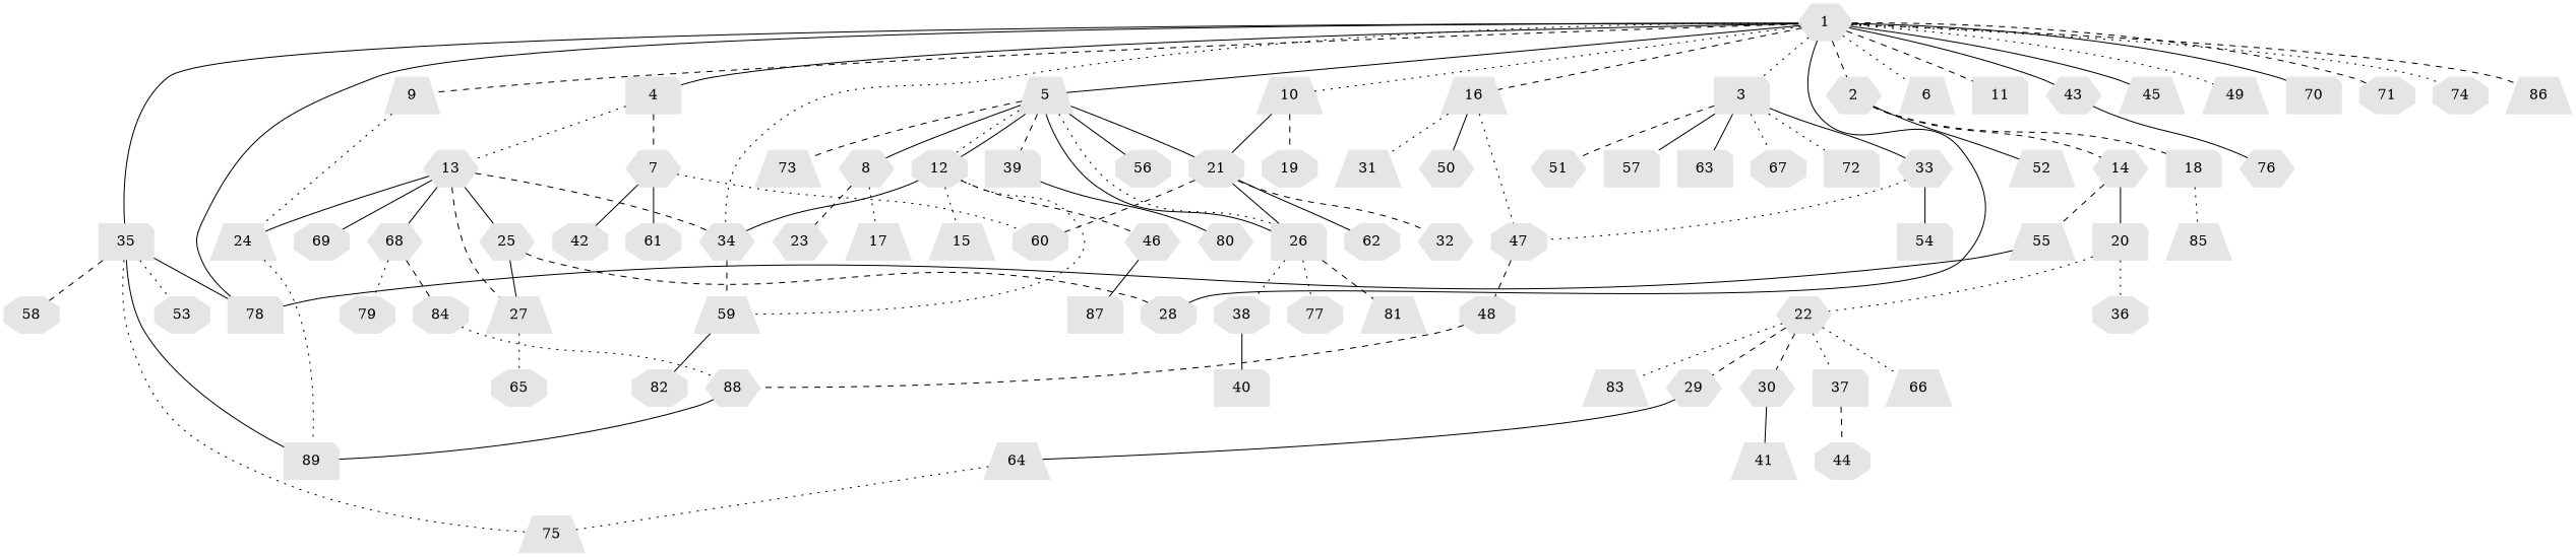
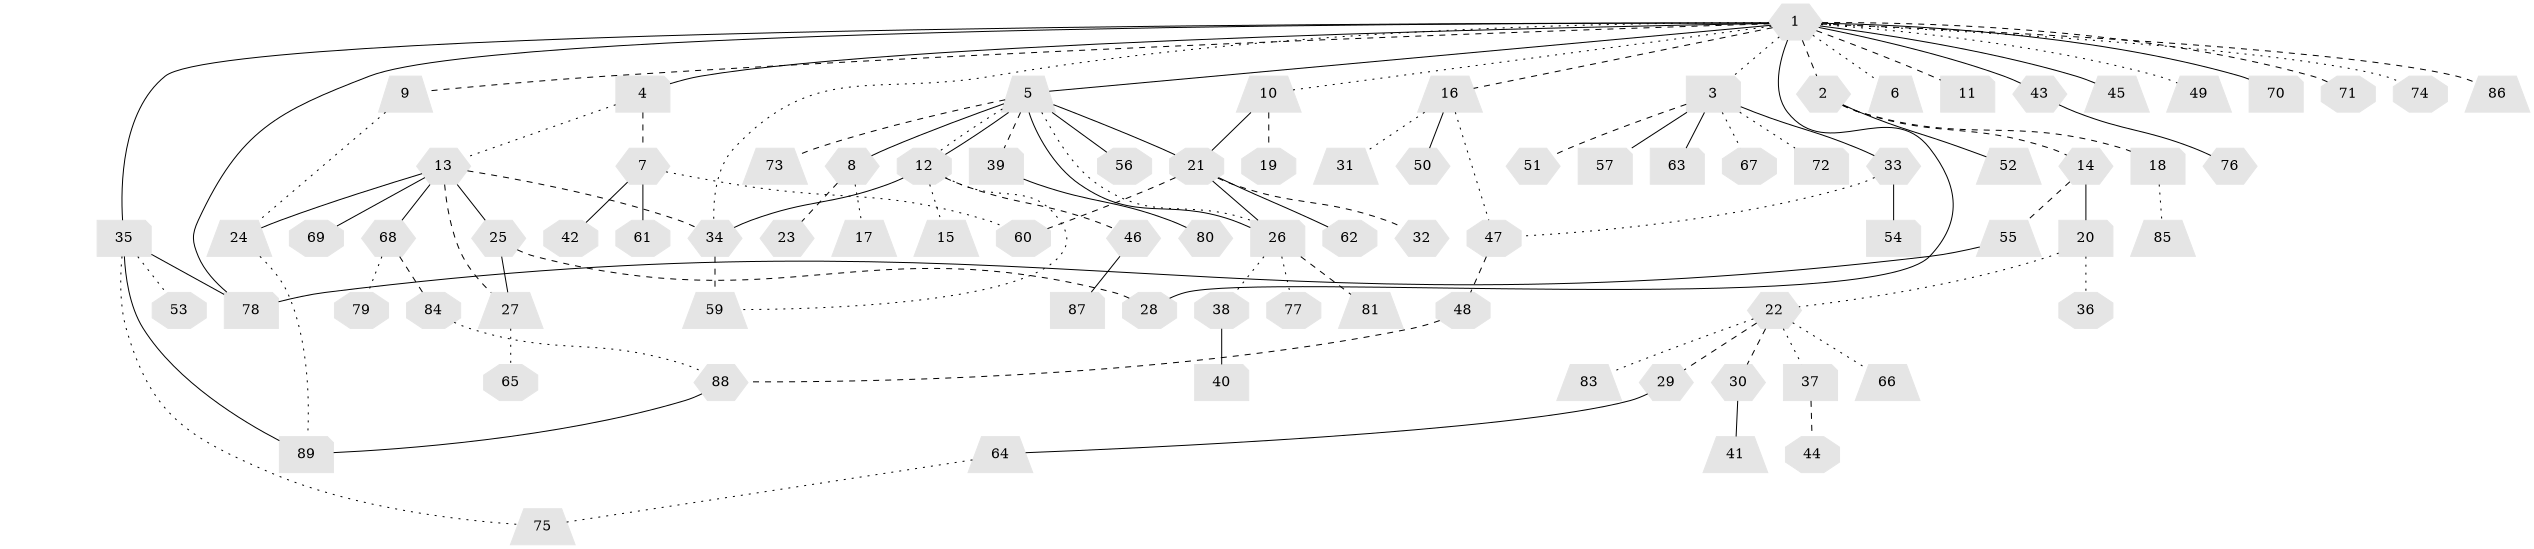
  graph {
    node [color=gray90 shape=octagon style=filled]
    edge [style=solid]
    1 [shape=hexagon]
    2 [shape=hexagon]
    3 [shape=note]
    4 [shape=note]
    5 [shape=trapezium]
    6 [shape=trapezium]
    9 [shape=trapezium]
    10 [shape=trapezium]
    11 [shape=note]
    16 [shape=trapezium]
    28
    34 [shape=hexagon]
    35 [shape=note]
    43 [shape=hexagon]
    45 [shape=trapezium]
    49 [shape=trapezium]
    70 [shape=note]
    71
    74
    78 [shape=note]
    86 [shape=trapezium]
    14 [shape=hexagon]
    18 [shape=note]
    52 [shape=trapezium]
    33 [shape=hexagon]
    51 [shape=hexagon]
    57 [shape=note]
    63 [shape=note]
    67
    72 [shape=note]
    13 [shape=hexagon]
    7 [shape=hexagon]
    8 [shape=hexagon]
    12
    21
    26 [shape=note]
    39 [shape=note]
    56
    73 [shape=trapezium]
    24 [shape=trapezium]
    19
    25 [shape=hexagon]
    27 [shape=trapezium]
    68 [shape=hexagon]
    69
    31 [shape=trapezium]
    47
    50 [shape=hexagon]
    59 [shape=trapezium]
    89 [shape=note]
    53
-   58
    75 [shape=trapezium]
    76 [shape=hexagon]
    20 [shape=note]
    55 [shape=trapezium]
    85 [shape=trapezium]
    54 [shape=note]
    42
    60
    61
    17 [shape=trapezium]
    23 [shape=hexagon]
    15 [shape=trapezium]
    46 [shape=hexagon]
    32 [shape=hexagon]
    62
    38
    77
    81 [shape=trapezium]
    80 [shape=hexagon]
    87 [shape=note]
-   82
    65
    79
    84
    22 [shape=hexagon]
    36
    48
    29 [shape=hexagon]
    30 [shape=hexagon]
    37 [shape=note]
    66 [shape=trapezium]
    83 [shape=trapezium]
    64 [shape=trapezium]
    41 [shape=trapezium]
    44
    40 [shape=note]
    88 [shape=hexagon]
    1 -- 2 [style=dashed]
    1 -- 3 [style=dotted]
    1 -- 4
    1 -- 5
    1 -- 6 [style=dotted]
    1 -- 9 [style=dashed]
    1 -- 10 [style=dotted]
    1 -- 11 [style=dashed]
    1 -- 16 [style=dashed]
    1 -- 28
    1 -- 34 [style=dotted]
    1 -- 35
    1 -- 43
    1 -- 45
    1 -- 49 [style=dotted]
    1 -- 70
    1 -- 71 [style=dashed]
    1 -- 74 [style=dotted]
    1 -- 78
    1 -- 86 [style=dashed]
    2 -- 14 [style=dashed]
    2 -- 18 [style=dashed]
    2 -- 52
    3 -- 33
    3 -- 51 [style=dashed]
    3 -- 57
    3 -- 63
    3 -- 67 [style=dotted]
    3 -- 72 [style=dotted]
    4 -- 13 [style=dotted]
    4 -- 7 [style=dashed]
    5 -- 8
    5 -- 12 [style=dotted]
    5 -- 12
    5 -- 21
    5 -- 26
    5 -- 26 [style=dotted]
    5 -- 39 [style=dashed]
    5 -- 56
    5 -- 73 [style=dashed]
    9 -- 24 [style=dotted]
    10 -- 21
    10 -- 19 [style=dashed]
    16 -- 31 [style=dotted]
    16 -- 47 [style=dotted]
    16 -- 50
    34 -- 59 [style=dashed]
    35 -- 78
    35 -- 89
    35 -- 53 [style=dotted]
-   35 -- 58 [style=dashed]
    35 -- 75 [style=dotted]
    43 -- 76
    14 -- 20
    14 -- 55 [style=dashed]
    18 -- 85 [style=dotted]
    33 -- 47 [style=dotted]
    33 -- 54
    13 -- 34 [style=dashed]
    13 -- 24
    13 -- 25
    13 -- 27 [style=dashed]
    13 -- 68
    13 -- 69
    7 -- 42
    7 -- 60 [style=dotted]
    7 -- 61
    8 -- 17 [style=dotted]
    8 -- 23 [style=dashed]
    12 -- 34
    12 -- 59 [style=dotted]
    12 -- 15 [style=dotted]
    12 -- 46 [style=dashed]
    21 -- 26
    21 -- 60 [style=dashed]
    21 -- 32 [style=dashed]
    21 -- 62
    26 -- 38 [style=dotted]
    26 -- 77 [style=dotted]
    26 -- 81 [style=dashed]
    39 -- 80
    24 -- 89 [style=dotted]
    25 -- 28 [style=dashed]
    25 -- 27
    27 -- 65 [style=dotted]
    68 -- 79 [style=dotted]
    68 -- 84 [style=dashed]
    47 -- 48 [style=dashed]
-   59 -- 82
    20 -- 22 [style=dotted]
    20 -- 36 [style=dotted]
    55 -- 78
    46 -- 87
    38 -- 40
    84 -- 88 [style=dotted]
    22 -- 29 [style=dashed]
    22 -- 30 [style=dashed]
    22 -- 37 [style=dotted]
    22 -- 66 [style=dotted]
    22 -- 83 [style=dotted]
    48 -- 88 [style=dashed]
    29 -- 64
    30 -- 41
    37 -- 44 [style=dashed]
    64 -- 75 [style=dotted]
    88 -- 89
  }
